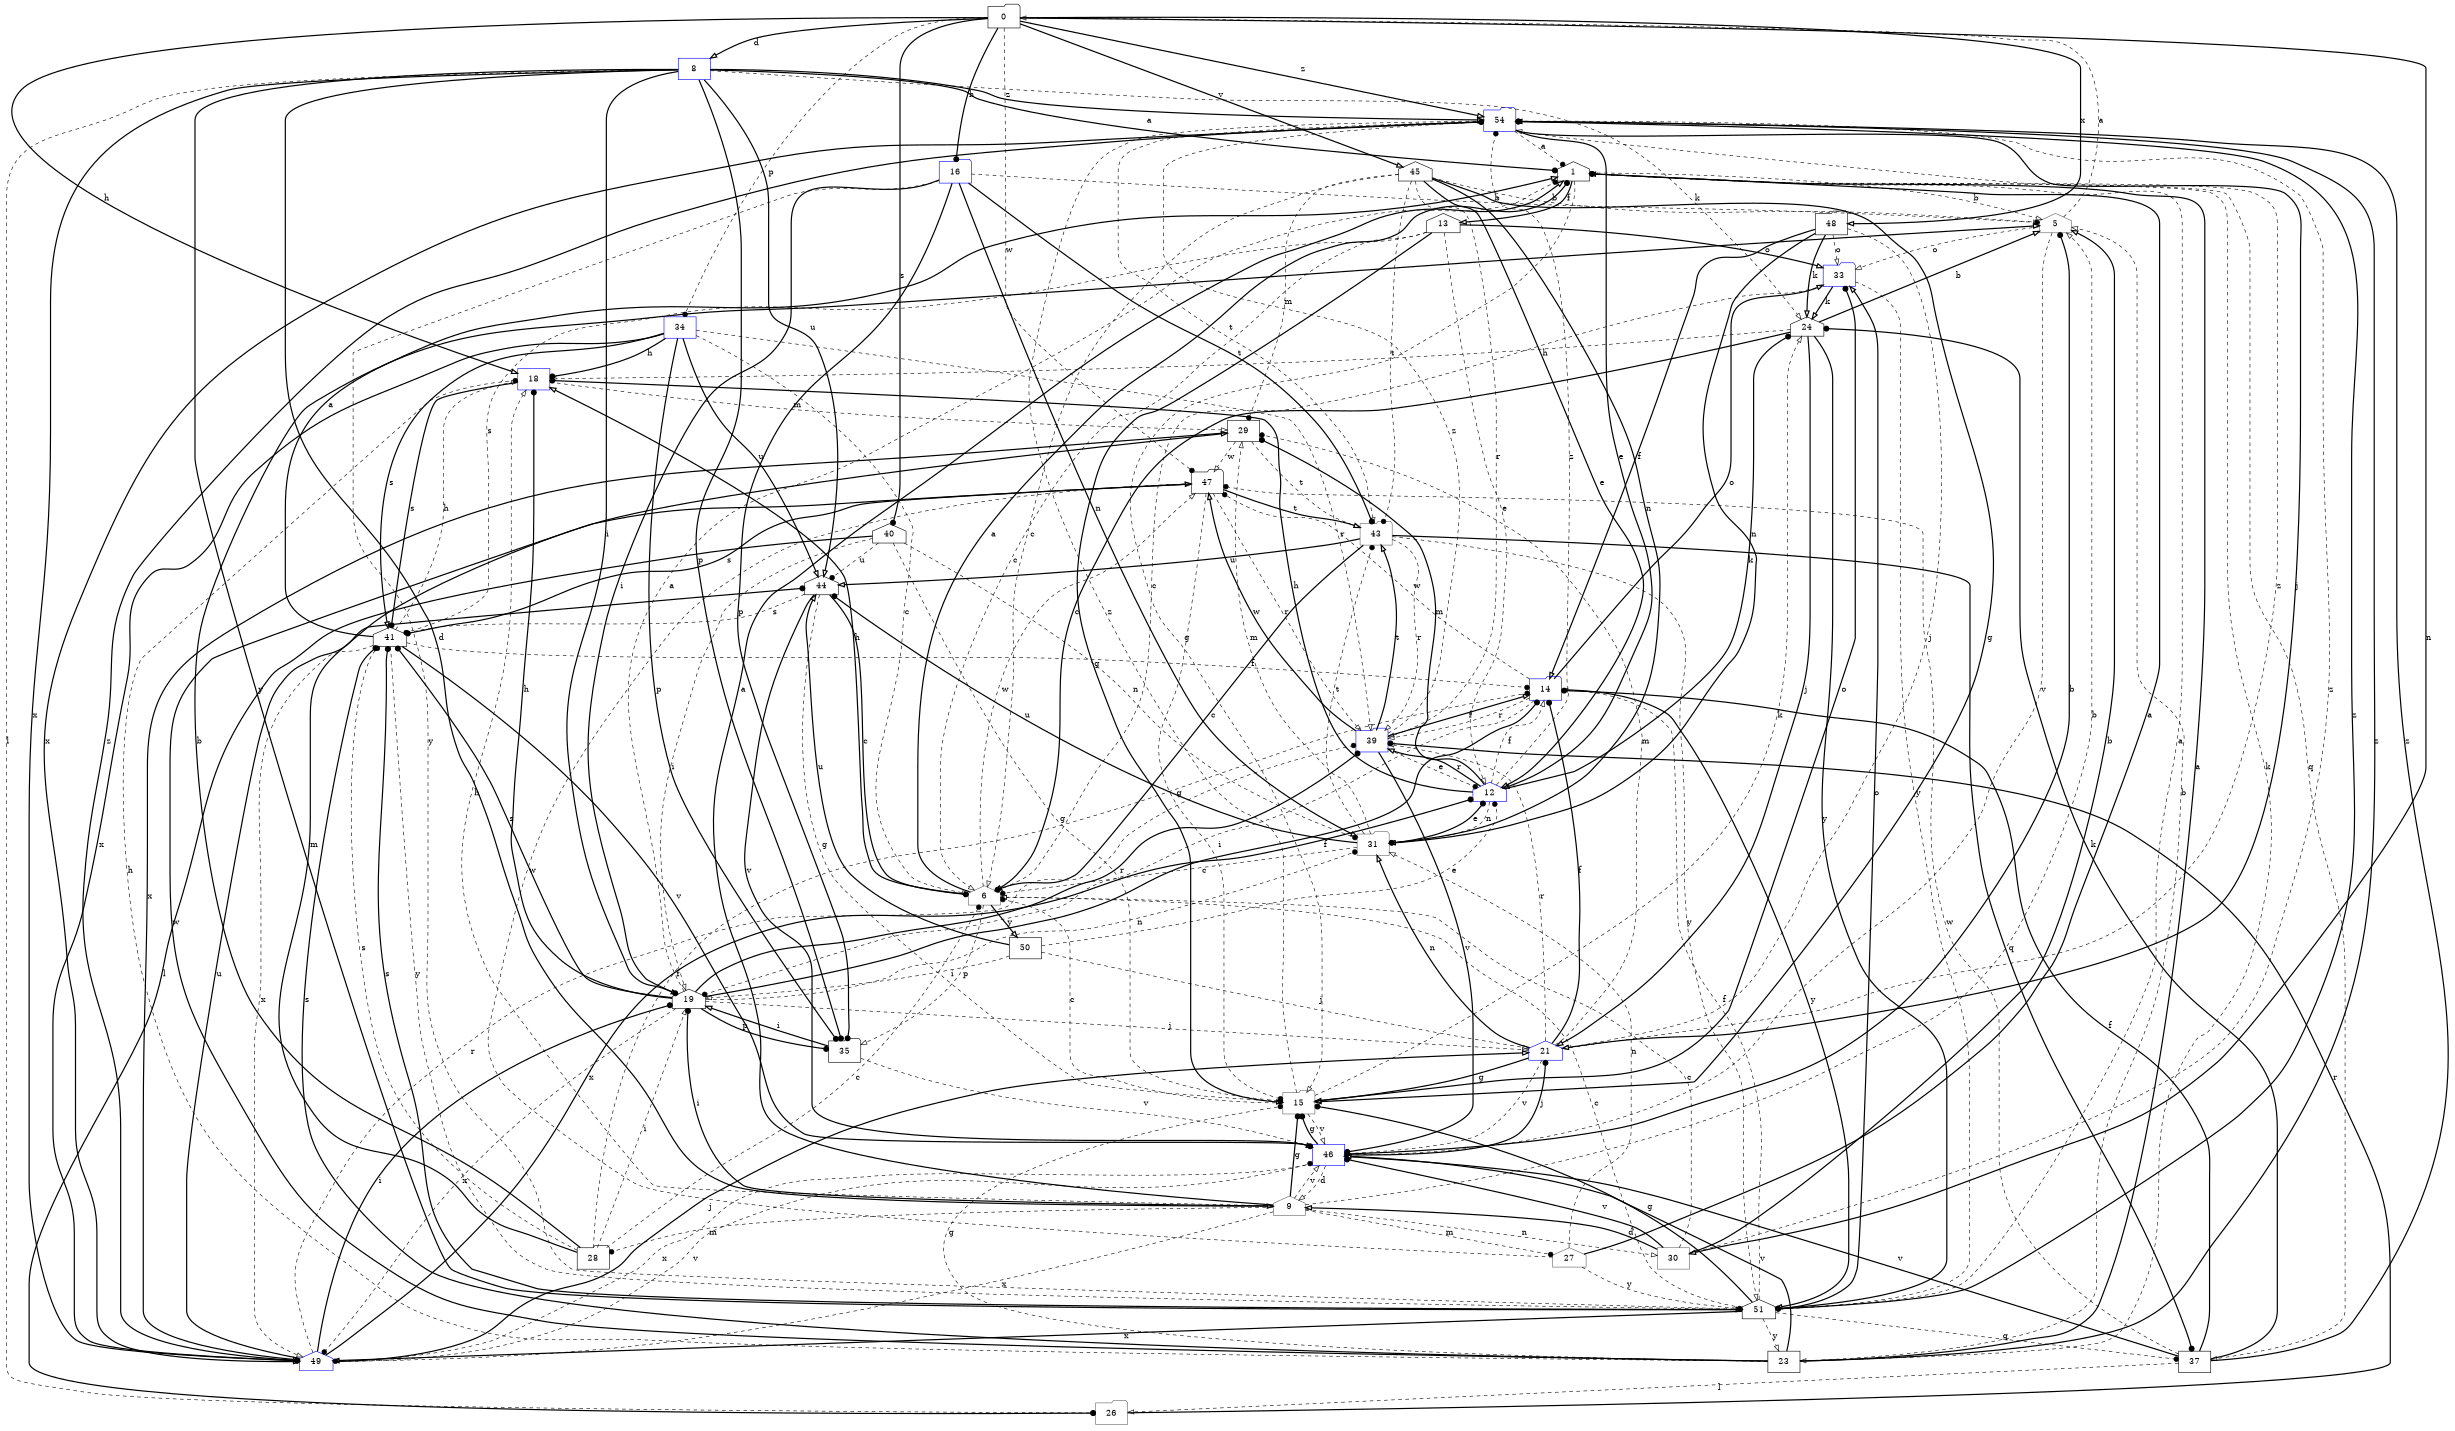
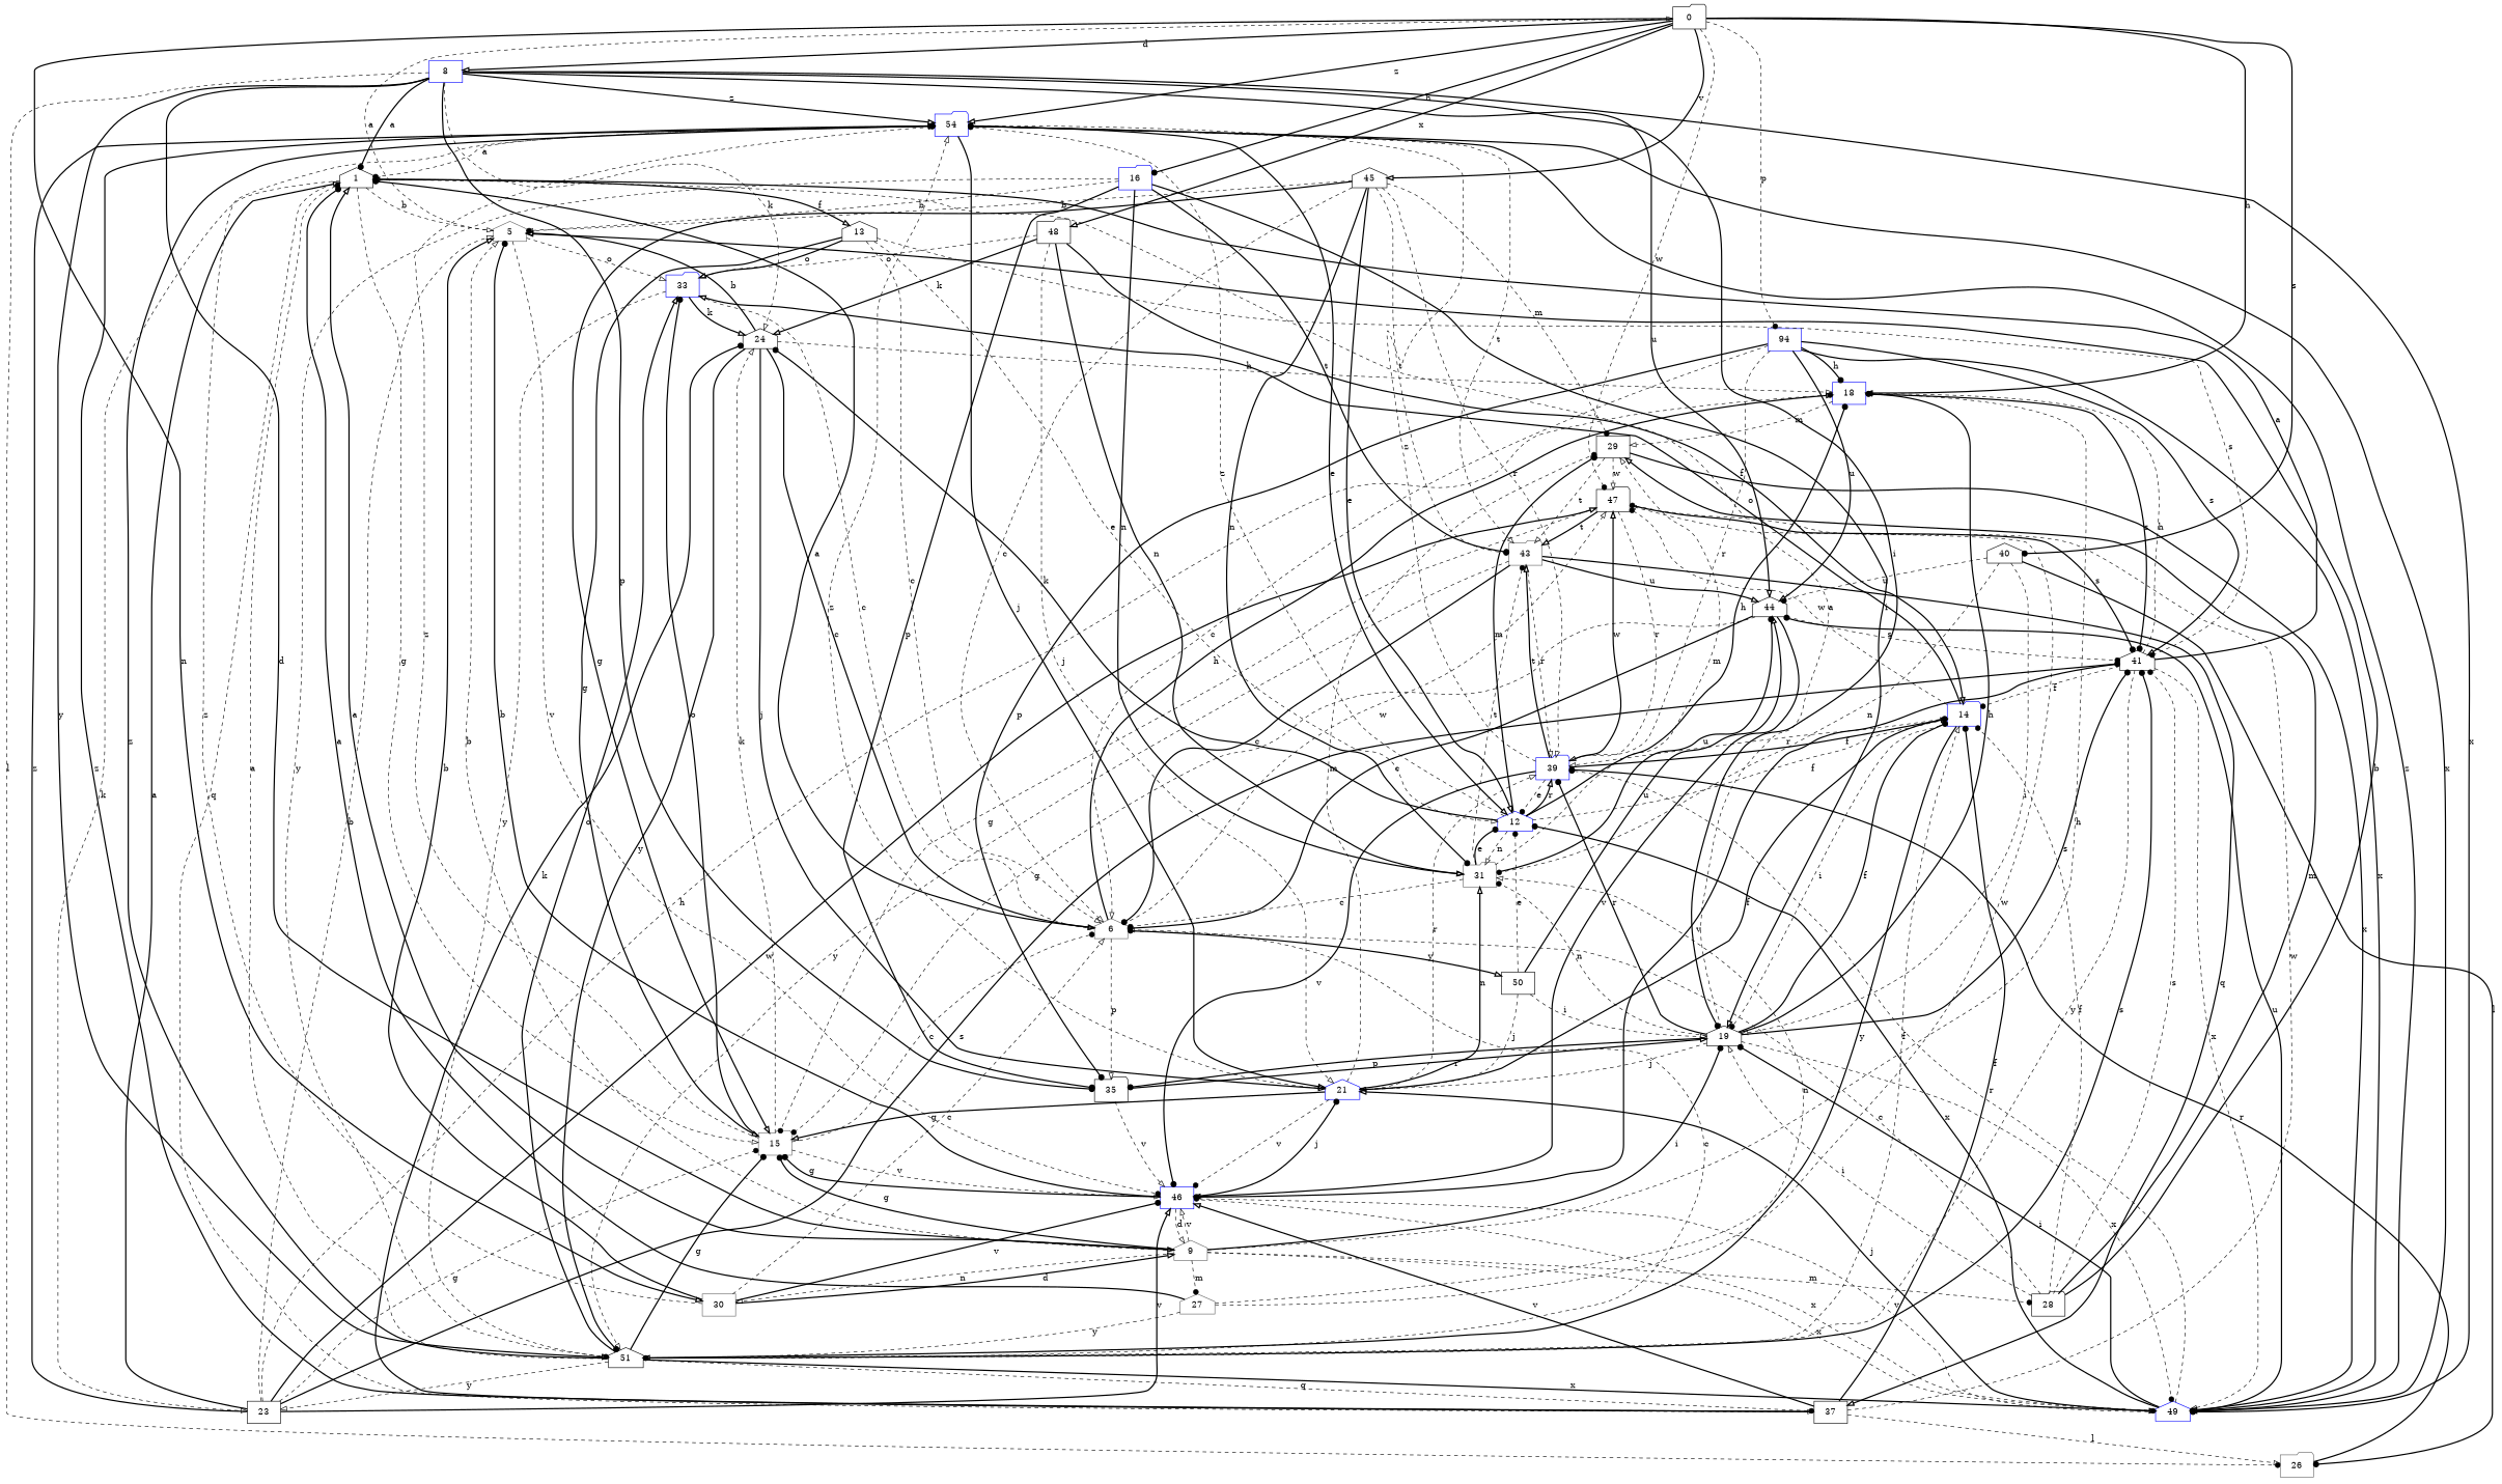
  strict digraph {
    node [color=black shape=house]
    edge [arrowhead=onormal style=bold]
    0 [shape=folder]
    8 [color=blue shape=box]
    16 [color=blue shape=folder]
    18 [color=blue shape=box]
    30 [color=gray40 shape=box]
-   34 [color=blue shape=box]
+   34 [color=blue shape=box label=94]
    40
    45
    47 [shape=folder]
    48 [shape=folder]
    54 [color=blue shape=folder]
    1
    35 [shape=folder]
    9 [color=gray40]
    19
    24
    26 [color=gray40 shape=folder]
    44
    49 [color=blue]
    51
    5 [color=gray40]
    31 [color=gray40 shape=folder]
    43 [color=gray40 shape=folder]
    29 [shape=box]
    41
    46 [color=blue shape=box]
    6 [color=gray40]
    39 [color=blue shape=folder]
    15 [color=gray40 shape=folder]
    12 [color=blue]
    33 [color=blue shape=folder]
    14 [color=blue shape=folder]
    21 [color=blue]
    13
    23 [shape=box]
    37 [shape=box]
    50 [shape=box]
    27 [color=gray40]
    28 [shape=folder]
    0 -> 8 [label=d]
    0 -> 16 [arrowhead=dot label=h]
    0 -> 18 [label=h]
    0 -> 30 [label=n]
    0 -> 34 [arrowhead=dot label=p style=dashed]
    0 -> 40 [arrowhead=dot label=s]
    0 -> 45 [label=v]
    0 -> 47 [arrowhead=dot label=w style=dashed]
    0 -> 48 [label=x]
    0 -> 54 [label=z]
    8 -> 54 [label=z]
    8 -> 1 [arrowhead=dot label=a]
    8 -> 35 [arrowhead=dot label=p]
    8 -> 9 [label=d]
    8 -> 19 [arrowhead=dot label=i]
    8 -> 24 [label=k style=dashed]
    8 -> 26 [arrowhead=dot label=l style=dashed]
    8 -> 44 [label=u]
    8 -> 49 [arrowhead=dot label=x]
    8 -> 51 [label=y]
    16 -> 35 [arrowhead=dot label=p]
    16 -> 19 [label=i]
    16 -> 51 [label=y style=dashed]
    16 -> 5 [arrowhead=dot label=b style=dashed]
    16 -> 31 [label=n]
    16 -> 43 [arrowhead=dot label=t]
    18 -> 29 [label=m style=dashed]
    18 -> 41 [arrowhead=dot label=s]
    30 -> 54 [label=z style=dashed]
    30 -> 9 [label=d]
    30 -> 5 [label=b]
    30 -> 46 [arrowhead=dot label=v]
    30 -> 6 [label=c style=dashed]
    34 -> 18 [arrowhead=dot label=h]
    34 -> 35 [arrowhead=dot label=p]
    34 -> 44 [label=u]
    34 -> 49 [arrowhead=dot label=x]
    34 -> 41 [label=s]
    34 -> 6 [label=c style=dashed]
    34 -> 39 [label=r style=dashed]
    40 -> 19 [label=i style=dashed]
    40 -> 26 [arrowhead=dot label=l]
    40 -> 44 [arrowhead=dot label=u style=dashed]
    40 -> 31 [arrowhead=dot label=n style=dashed]
-   40 -> 15 [arrowhead=dot label=g style=dashed]
    45 -> 5 [label=b style=dashed]
    45 -> 31 [arrowhead=dot label=n]
    45 -> 43 [arrowhead=dot label=t style=dashed]
    45 -> 29 [arrowhead=dot label=m style=dashed]
    45 -> 6 [label=c style=dashed]
    45 -> 39 [label=r style=dashed]
    45 -> 15 [label=g]
    45 -> 12 [label=e]
    47 -> 43 [label=t]
    47 -> 41 [arrowhead=dot label=s]
    47 -> 39 [label=r style=dashed]
    47 -> 15 [arrowhead=dot label=g style=dashed]
    48 -> 24 [label=k]
    48 -> 31 [label=n]
    48 -> 33 [label=o style=dashed]
    48 -> 14 [label=f]
    48 -> 21 [label=j style=dashed]
    54 -> 1 [arrowhead=dot label=a style=dashed]
    54 -> 49 [label=x]
    54 -> 43 [label=t style=dashed]
    54 -> 12 [label=e]
    54 -> 21 [label=j]
    1 -> 5 [label=b style=dashed]
    1 -> 15 [label=g style=dashed]
    1 -> 13 [label=f]
    1 -> 23 [label=k style=dashed]
    1 -> 37 [label=q style=dashed]
    35 -> 19 [label=i]
    35 -> 46 [label=v style=dashed]
    9 -> 18 [label=h style=dashed]
    9 -> 30 [label=n style=dashed]
    9 -> 1 [label=a]
    9 -> 19 [arrowhead=dot label=i]
    9 -> 49 [arrowhead=dot label=x style=dashed]
    9 -> 5 [label=b style=dashed]
    9 -> 46 [label=v style=dashed]
    9 -> 15 [arrowhead=dot label=g]
    9 -> 27 [arrowhead=dot label=m style=dashed]
    9 -> 28 [arrowhead=dot label=m style=dashed]
    19 -> 18 [arrowhead=dot label=h]
    19 -> 1 [arrowhead=dot label=a style=dashed]
    19 -> 35 [arrowhead=dot label=p]
    19 -> 49 [arrowhead=dot label=x style=dashed]
    19 -> 31 [arrowhead=dot label=n style=dashed]
    19 -> 41 [arrowhead=dot label=s]
    19 -> 39 [arrowhead=dot label=r]
    19 -> 14 [arrowhead=dot label=f]
    19 -> 21 [label=j style=dashed]
    24 -> 18 [label=h style=dashed]
    24 -> 51 [arrowhead=dot label=y]
    24 -> 5 [label=b]
    24 -> 6 [label=c]
    24 -> 21 [label=j]
    26 -> 39 [arrowhead=dot label=r]
    44 -> 41 [arrowhead=dot label=s style=dashed]
    44 -> 46 [label=v]
    44 -> 6 [arrowhead=dot label=c]
    44 -> 15 [arrowhead=dot label=g style=dashed]
    49 -> 54 [arrowhead=dot label=z]
    49 -> 19 [arrowhead=dot label=i]
    49 -> 44 [arrowhead=dot label=u]
    49 -> 46 [arrowhead=dot label=v style=dashed]
    49 -> 39 [arrowhead=dot label=r style=dashed]
    49 -> 12 [arrowhead=dot label=x]
    49 -> 21 [label=j]
    51 -> 54 [arrowhead=dot label=z]
    51 -> 1 [arrowhead=dot label=a style=dashed]
    51 -> 49 [label=x]
    51 -> 41 [arrowhead=dot label=s]
    51 -> 6 [label=c style=dashed]
    51 -> 15 [arrowhead=dot label=g]
    51 -> 33 [label=o]
    51 -> 14 [label=f style=dashed]
    51 -> 23 [label=y style=dashed]
    51 -> 37 [arrowhead=dot label=q style=dashed]
    5 -> 0 [label=a style=dashed]
    5 -> 46 [arrowhead=dot label=v style=dashed]
    5 -> 33 [label=o style=dashed]
    31 -> 44 [arrowhead=dot label=u]
    31 -> 43 [arrowhead=dot label=t style=dashed]
    31 -> 29 [label=m style=dashed]
    31 -> 6 [arrowhead=dot label=c style=dashed]
    31 -> 12 [arrowhead=dot label=e]
    43 -> 44 [label=u]
    43 -> 51 [label=y style=dashed]
    43 -> 6 [arrowhead=dot label=c]
    43 -> 39 [label=r style=dashed]
-   43 -> 37 [arrowhead=dot label=q]
+   43 -> 37 [label=q]
    29 -> 47 [label=w style=dashed]
    29 -> 49 [label=x]
    29 -> 43 [label=t style=dashed]
    41 -> 18 [label=h style=dashed]
    41 -> 1 [label=a]
    41 -> 49 [label=x style=dashed]
    41 -> 51 [arrowhead=dot label=y style=dashed]
    41 -> 46 [arrowhead=dot label=v]
    41 -> 14 [arrowhead=dot label=f style=dashed]
    46 -> 9 [label=d style=dashed]
    46 -> 49 [label=x style=dashed]
    46 -> 5 [arrowhead=dot label=b]
    46 -> 15 [arrowhead=dot label=g]
    46 -> 21 [arrowhead=dot label=j]
    6 -> 18 [label=h]
    6 -> 47 [label=w style=dashed]
    6 -> 1 [arrowhead=dot label=a]
    6 -> 35 [label=p style=dashed]
    6 -> 50 [label=y]
    39 -> 47 [label=w]
    39 -> 54 [arrowhead=dot label=z style=dashed]
    39 -> 43 [label=t]
    39 -> 46 [arrowhead=dot label=v]
    39 -> 12 [arrowhead=dot label=e style=dashed]
    39 -> 14 [label=f]
    15 -> 54 [label=z style=dashed]
    15 -> 24 [label=k style=dashed]
    15 -> 46 [label=v style=dashed]
    15 -> 6 [arrowhead=dot label=c style=dashed]
    15 -> 33 [arrowhead=dot label=o]
    12 -> 18 [arrowhead=dot label=h]
    12 -> 54 [arrowhead=dot label=z style=dashed]
    12 -> 24 [arrowhead=dot label=k]
    12 -> 31 [label=n style=dashed]
    12 -> 29 [arrowhead=dot label=m]
    12 -> 39 [label=r]
    12 -> 14 [label=f style=dashed]
    33 -> 24 [label=k]
    33 -> 51 [arrowhead=dot label=y style=dashed]
    33 -> 6 [label=c style=dashed]
    14 -> 47 [arrowhead=dot label=w style=dashed]
    14 -> 19 [arrowhead=dot label=i style=dashed]
    14 -> 51 [label=y]
    14 -> 39 [label=r style=dashed]
    14 -> 33 [label=o]
    21 -> 54 [label=z style=dashed]
    21 -> 31 [label=n]
    21 -> 29 [arrowhead=dot label=m style=dashed]
    21 -> 46 [arrowhead=dot label=v style=dashed]
    21 -> 39 [label=r style=dashed]
    21 -> 15 [label=g]
    21 -> 14 [arrowhead=dot label=f]
    13 -> 41 [arrowhead=dot label=s style=dashed]
    13 -> 6 [label=c style=dashed]
    13 -> 15 [label=g]
    13 -> 12 [label=e style=dashed]
    13 -> 33 [label=o]
    23 -> 18 [arrowhead=dot label=h style=dashed]
    23 -> 47 [label=w]
    23 -> 54 [arrowhead=dot label=z]
    23 -> 1 [label=a]
    23 -> 5 [label=b style=dashed]
    23 -> 41 [arrowhead=dot label=s]
    23 -> 46 [label=v]
    23 -> 15 [arrowhead=dot label=g style=dashed]
    37 -> 47 [arrowhead=dot label=w style=dashed]
    37 -> 54 [label=z]
    37 -> 24 [arrowhead=dot label=k]
    37 -> 26 [label=l style=dashed]
    37 -> 46 [label=v]
    37 -> 14 [arrowhead=dot label=f]
    50 -> 19 [label=i style=dashed]
    50 -> 44 [label=u]
    50 -> 12 [arrowhead=dot label=e style=dashed]
    50 -> 21 [label=j style=dashed]
    27 -> 47 [label=w style=dashed]
    27 -> 1 [arrowhead=dot label=a]
    27 -> 51 [arrowhead=dot label=y style=dashed]
    27 -> 31 [label=n style=dashed]
    28 -> 19 [label=i style=dashed]
    28 -> 5 [label=b]
    28 -> 29 [label=m]
    28 -> 41 [arrowhead=dot label=s style=dashed]
    28 -> 6 [arrowhead=dot label=c style=dashed]
    28 -> 14 [arrowhead=dot label=f style=dashed]
  }
